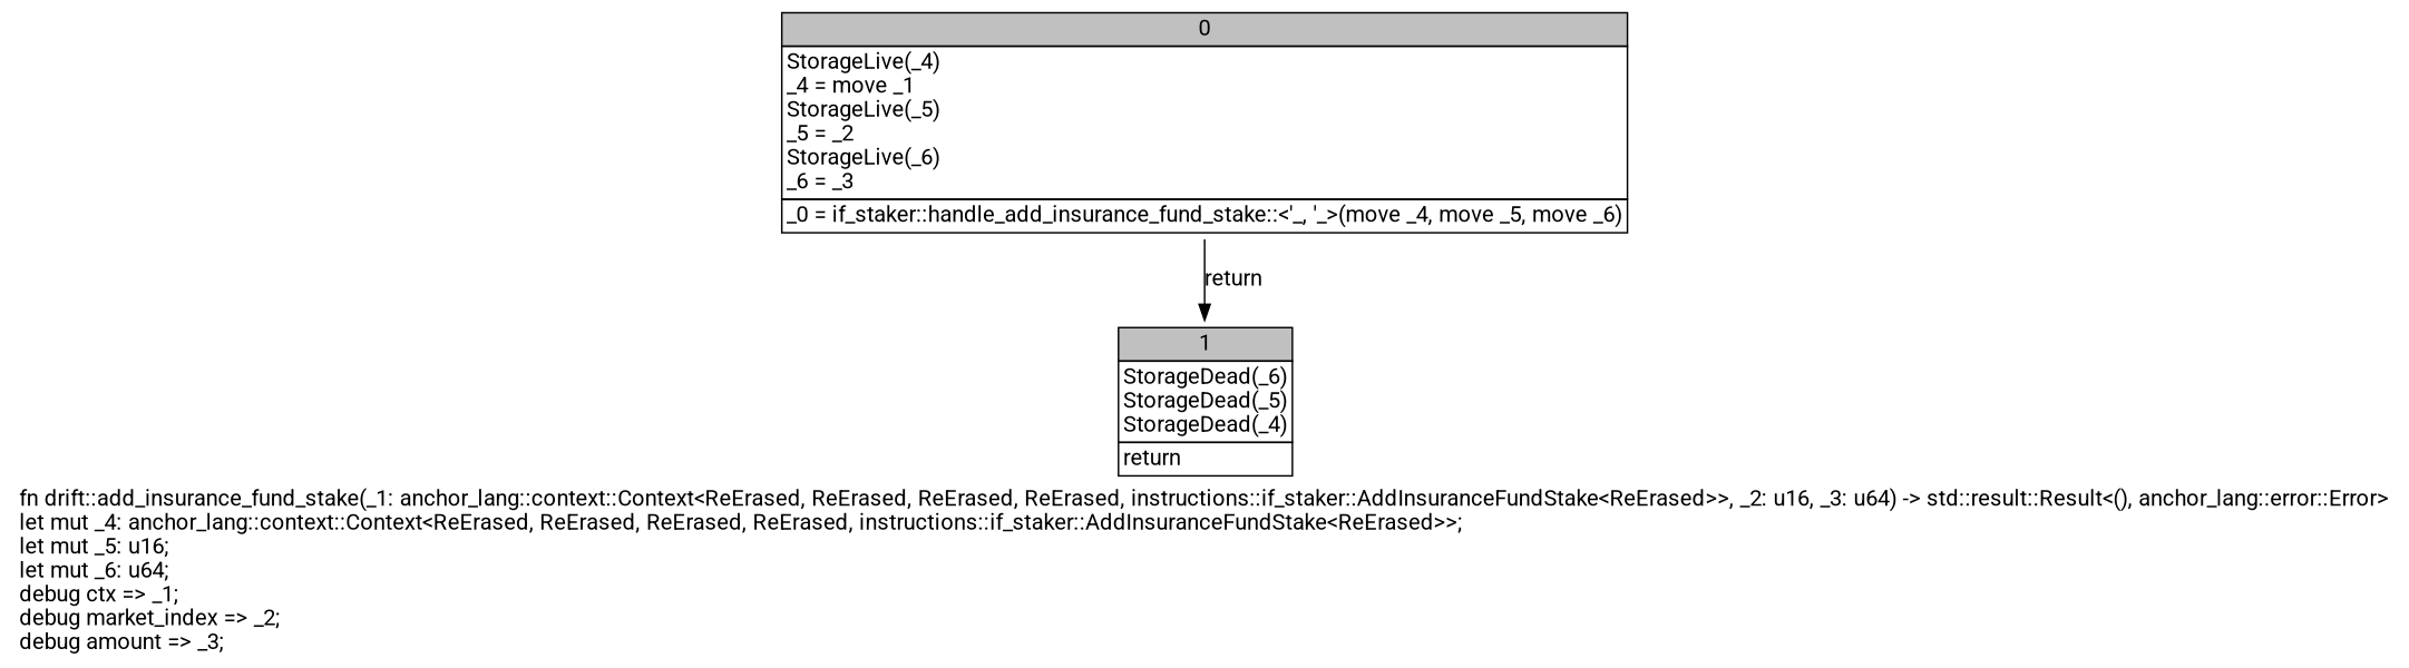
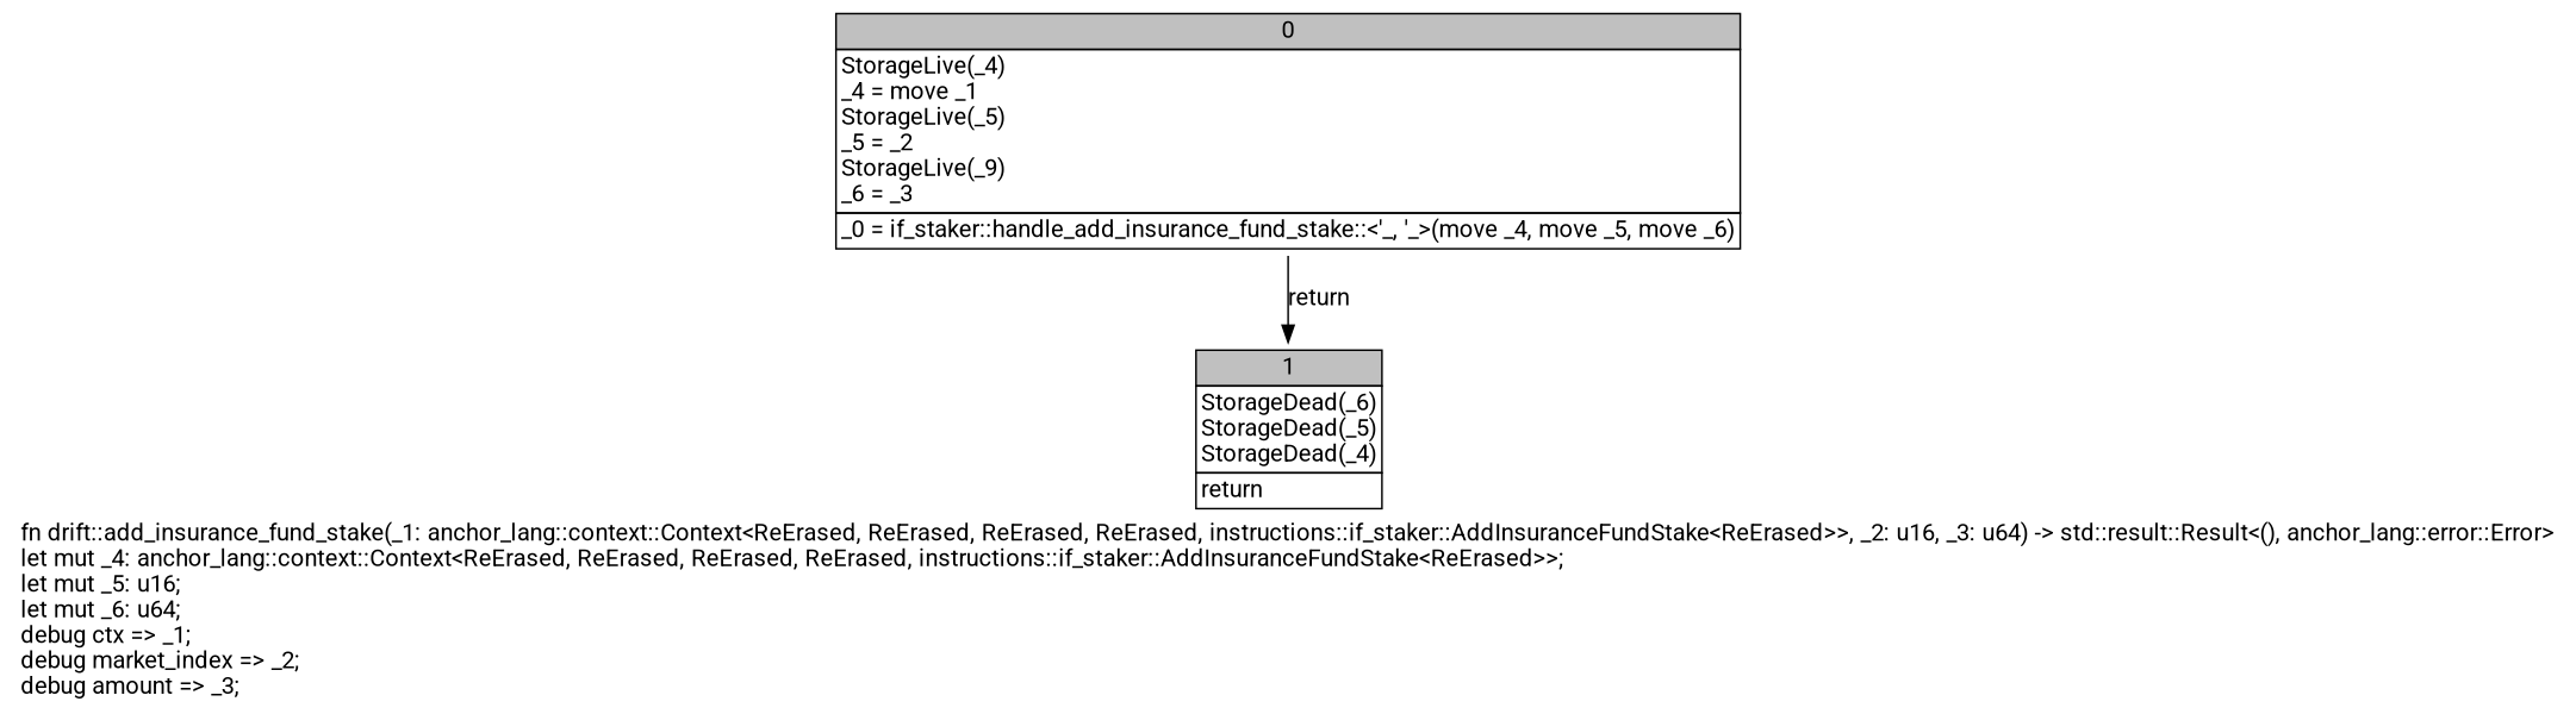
  digraph {
    fontname=Roboto
    label=<fn drift::add_insurance_fund_stake(_1: anchor_lang::context::Context&lt;ReErased, ReErased, ReErased, ReErased, instructions::if_staker::AddInsuranceFundStake&lt;ReErased&gt;&gt;, _2: u16, _3: u64) -&gt; std::result::Result&lt;(), anchor_lang::error::Error&gt;<br align="left"/>let mut _4: anchor_lang::context::Context&lt;ReErased, ReErased, ReErased, ReErased, instructions::if_staker::AddInsuranceFundStake&lt;ReErased&gt;&gt;;<br align="left"/>let mut _5: u16;<br align="left"/>let mut _6: u64;<br align="left"/>debug ctx =&gt; _1;<br align="left"/>debug market_index =&gt; _2;<br align="left"/>debug amount =&gt; _3;<br align="left"/>>
    node [fontname=Roboto shape=none]
-   n1 [label=<<table border="0" cellborder="1" cellspacing="0"><tr><td bgcolor="gray" align="center" colspan="1">0</td></tr><tr><td align="left" balign="left">StorageLive(_4)<br/>_4 = move _1<br/>StorageLive(_5)<br/>_5 = _2<br/>StorageLive(_6)<br/>_6 = _3<br/></td></tr><tr><td align="left">_0 = if_staker::handle_add_insurance_fund_stake::&lt;'_, '_&gt;(move _4, move _5, move _6)</td></tr></table>>]
+   n1 [label=<<table border="0" cellborder="1" cellspacing="0"><tr><td bgcolor="gray" align="center" colspan="1">0</td></tr><tr><td align="left" balign="left">StorageLive(_4)<br/>_4 = move _1<br/>StorageLive(_5)<br/>_5 = _2<br/>StorageLive(_9)<br/>_6 = _3<br/></td></tr><tr><td align="left">_0 = if_staker::handle_add_insurance_fund_stake::&lt;'_, '_&gt;(move _4, move _5, move _6)</td></tr></table>>]
    n2 [label=<<table border="0" cellborder="1" cellspacing="0"><tr><td bgcolor="gray" align="center" colspan="1">1</td></tr><tr><td align="left" balign="left">StorageDead(_6)<br/>StorageDead(_5)<br/>StorageDead(_4)<br/></td></tr><tr><td align="left">return</td></tr></table>>]
    n1 -> n2 [fontname=Roboto label=return]
  }
